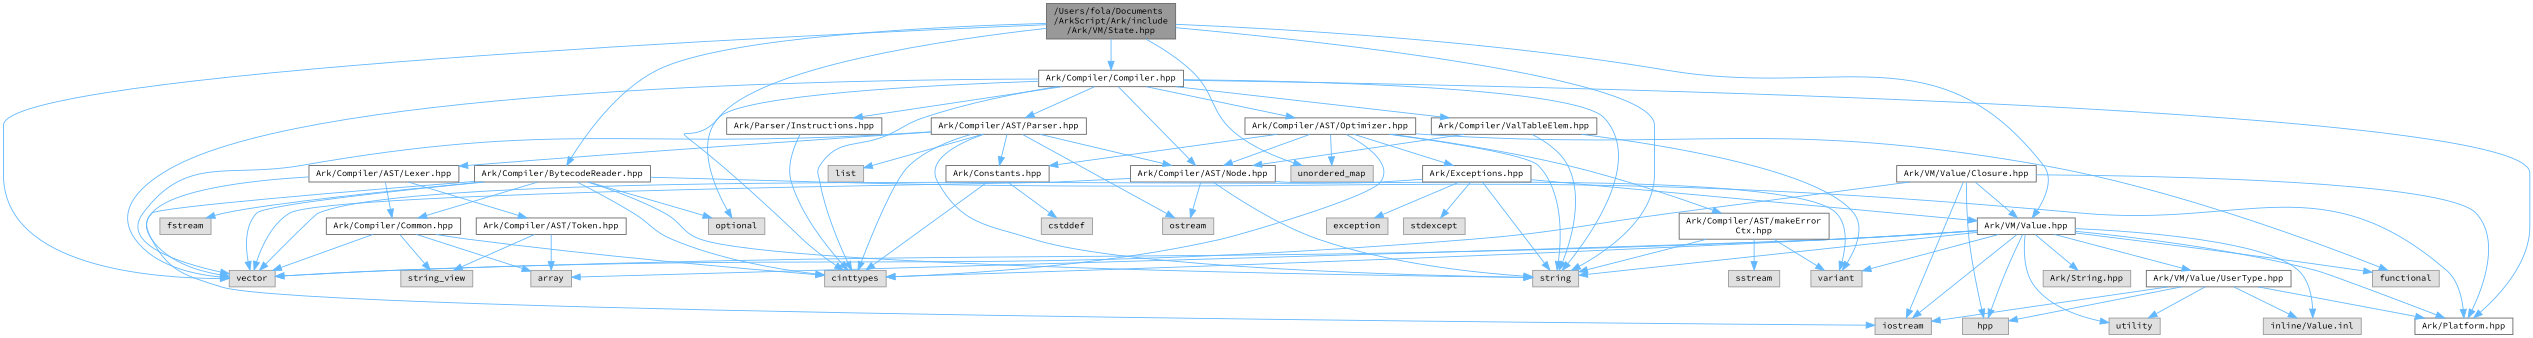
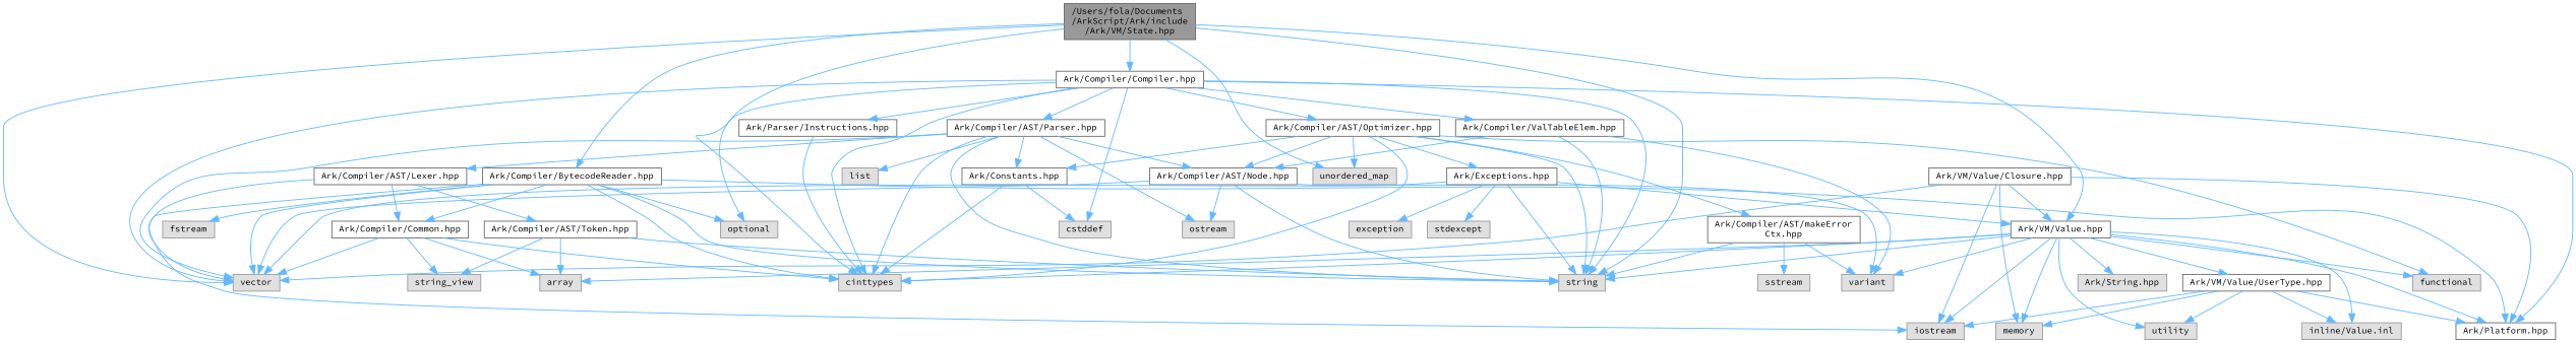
  digraph {
    fontname="Source Code Pro"
    node [color=grey60 fillcolor="#E0E0E0" fontname="Source Code Pro" fontsize=10 shape=box style=filled]
    edge [color=steelblue1 fontname="Source Code Pro" fontsize=10 labelfontname=Helvetica labelfontsize=10 style=solid]
    n1 [color=gray40 fillcolor=grey60 fontcolor=black height=0.2 label="/Users/fola/Documents\l/ArkScript/Ark/include\l/Ark/VM/State.hpp" width=0.4]
    n2 [height=0.2 label=string width=0.4]
    n3 [height=0.2 label=vector width=0.4]
    n4 [height=0.2 label=cinttypes width=0.4]
    n5 [height=0.2 label=unordered_map width=0.4]
    n6 [color=grey40 fillcolor=white height=0.2 label="Ark/VM/Value.hpp" width=0.4]
    n7 [color=grey40 fillcolor=white height=0.2 label="Ark/Compiler/BytecodeReader.hpp" width=0.4]
    n8 [color=grey40 fillcolor=white height=0.2 label="Ark/Compiler/Compiler.hpp" width=0.4]
    n9 [height=0.2 label=variant width=0.4]
    n10 [height=0.2 label=iostream width=0.4]
-   n11 [height=0.2 label=hpp width=0.4]
+   n11 [height=0.2 label=memory width=0.4]
    n12 [height=0.2 label=functional width=0.4]
    n13 [height=0.2 label=utility width=0.4]
    n14 [height=0.2 label="Ark/String.hpp" width=0.4]
    n15 [height=0.2 label=array width=0.4]
    n16 [color=grey40 fillcolor=white height=0.2 label="Ark/Platform.hpp" width=0.4]
    n17 [color=grey40 fillcolor=white height=0.2 label="Ark/VM/Value/UserType.hpp" width=0.4]
    n18 [height=0.2 label="inline/Value.inl" width=0.4]
    n19 [height=0.2 label=fstream width=0.4]
    n20 [height=0.2 label=optional width=0.4]
    n21 [color=grey40 fillcolor=white height=0.2 label="Ark/Compiler/Common.hpp" width=0.4]
    n22 [color=grey40 fillcolor=white height=0.2 label="Ark/Parser/Instructions.hpp" width=0.4]
    n23 [color=grey40 fillcolor=white height=0.2 label="Ark/Compiler/AST/Node.hpp" width=0.4]
    n24 [color=grey40 fillcolor=white height=0.2 label="Ark/Compiler/AST/Parser.hpp" width=0.4]
    n25 [color=grey40 fillcolor=white height=0.2 label="Ark/Compiler/AST/Optimizer.hpp" width=0.4]
    n26 [color=grey40 fillcolor=white height=0.2 label="Ark/Compiler/ValTableElem.hpp" width=0.4]
    n27 [color=grey40 fillcolor=white height=0.2 label="Ark/VM/Value/Closure.hpp" width=0.4]
    n28 [height=0.2 label=string_view width=0.4]
    n29 [height=0.2 label=ostream width=0.4]
    n30 [height=0.2 label=list width=0.4]
    n31 [color=grey40 fillcolor=white height=0.2 label="Ark/Constants.hpp" width=0.4]
    n32 [color=grey40 fillcolor=white height=0.2 label="Ark/Compiler/AST/Lexer.hpp" width=0.4]
    n33 [color=grey40 fillcolor=white height=0.2 label="Ark/Exceptions.hpp" width=0.4]
    n34 [color=grey40 fillcolor=white height=0.2 label="Ark/Compiler/AST/makeError\lCtx.hpp" width=0.4]
    n35 [height=0.2 label=cstddef width=0.4]
    n36 [color=grey40 fillcolor=white height=0.2 label="Ark/Compiler/AST/Token.hpp" width=0.4]
    n37 [height=0.2 label=exception width=0.4]
    n38 [height=0.2 label=stdexcept width=0.4]
    n39 [height=0.2 label=sstream width=0.4]
    n1 -> n2
    n1 -> n3
    n1 -> n4
    n1 -> n5
    n1 -> n6
    n1 -> n7
    n1 -> n8
    n6 -> n2
-   n6 -> n3
    n6 -> n4
    n6 -> n9
    n6 -> n10
    n6 -> n11
    n6 -> n12
    n6 -> n13
    n6 -> n14
    n6 -> n15
    n6 -> n16
    n6 -> n17
    n6 -> n18
    n7 -> n2
    n7 -> n3
    n7 -> n4
    n7 -> n10
    n7 -> n16
    n7 -> n19
    n7 -> n20
    n7 -> n21
    n8 -> n2
    n8 -> n3
    n8 -> n4
    n8 -> n16
    n8 -> n20
    n8 -> n22
-   n8 -> n23
+   n8 -> n35
    n8 -> n24
    n8 -> n25
    n8 -> n26
    n17 -> n10
    n17 -> n11
    n17 -> n13
    n17 -> n16
    n17 -> n18
    n21 -> n3
    n21 -> n4
    n21 -> n15
    n21 -> n28
    n22 -> n4
    n23 -> n2
    n23 -> n3
    n23 -> n9
    n23 -> n29
    n24 -> n2
    n24 -> n3
    n24 -> n4
    n24 -> n23
    n24 -> n29
    n24 -> n30
    n24 -> n31
    n24 -> n32
    n25 -> n2
    n25 -> n4
    n25 -> n5
    n25 -> n12
    n25 -> n23
    n25 -> n31
    n25 -> n33
    n25 -> n34
    n26 -> n2
    n26 -> n9
    n26 -> n23
    n27 -> n3
    n27 -> n6
    n27 -> n10
    n27 -> n11
    n27 -> n16
    n31 -> n4
    n31 -> n35
    n32 -> n3
    n32 -> n21
    n32 -> n36
    n33 -> n2
    n33 -> n3
    n33 -> n6
    n33 -> n37
    n33 -> n38
    n34 -> n2
    n34 -> n9
    n34 -> n39
+   n36 -> n2
    n36 -> n15
    n36 -> n28
  }
